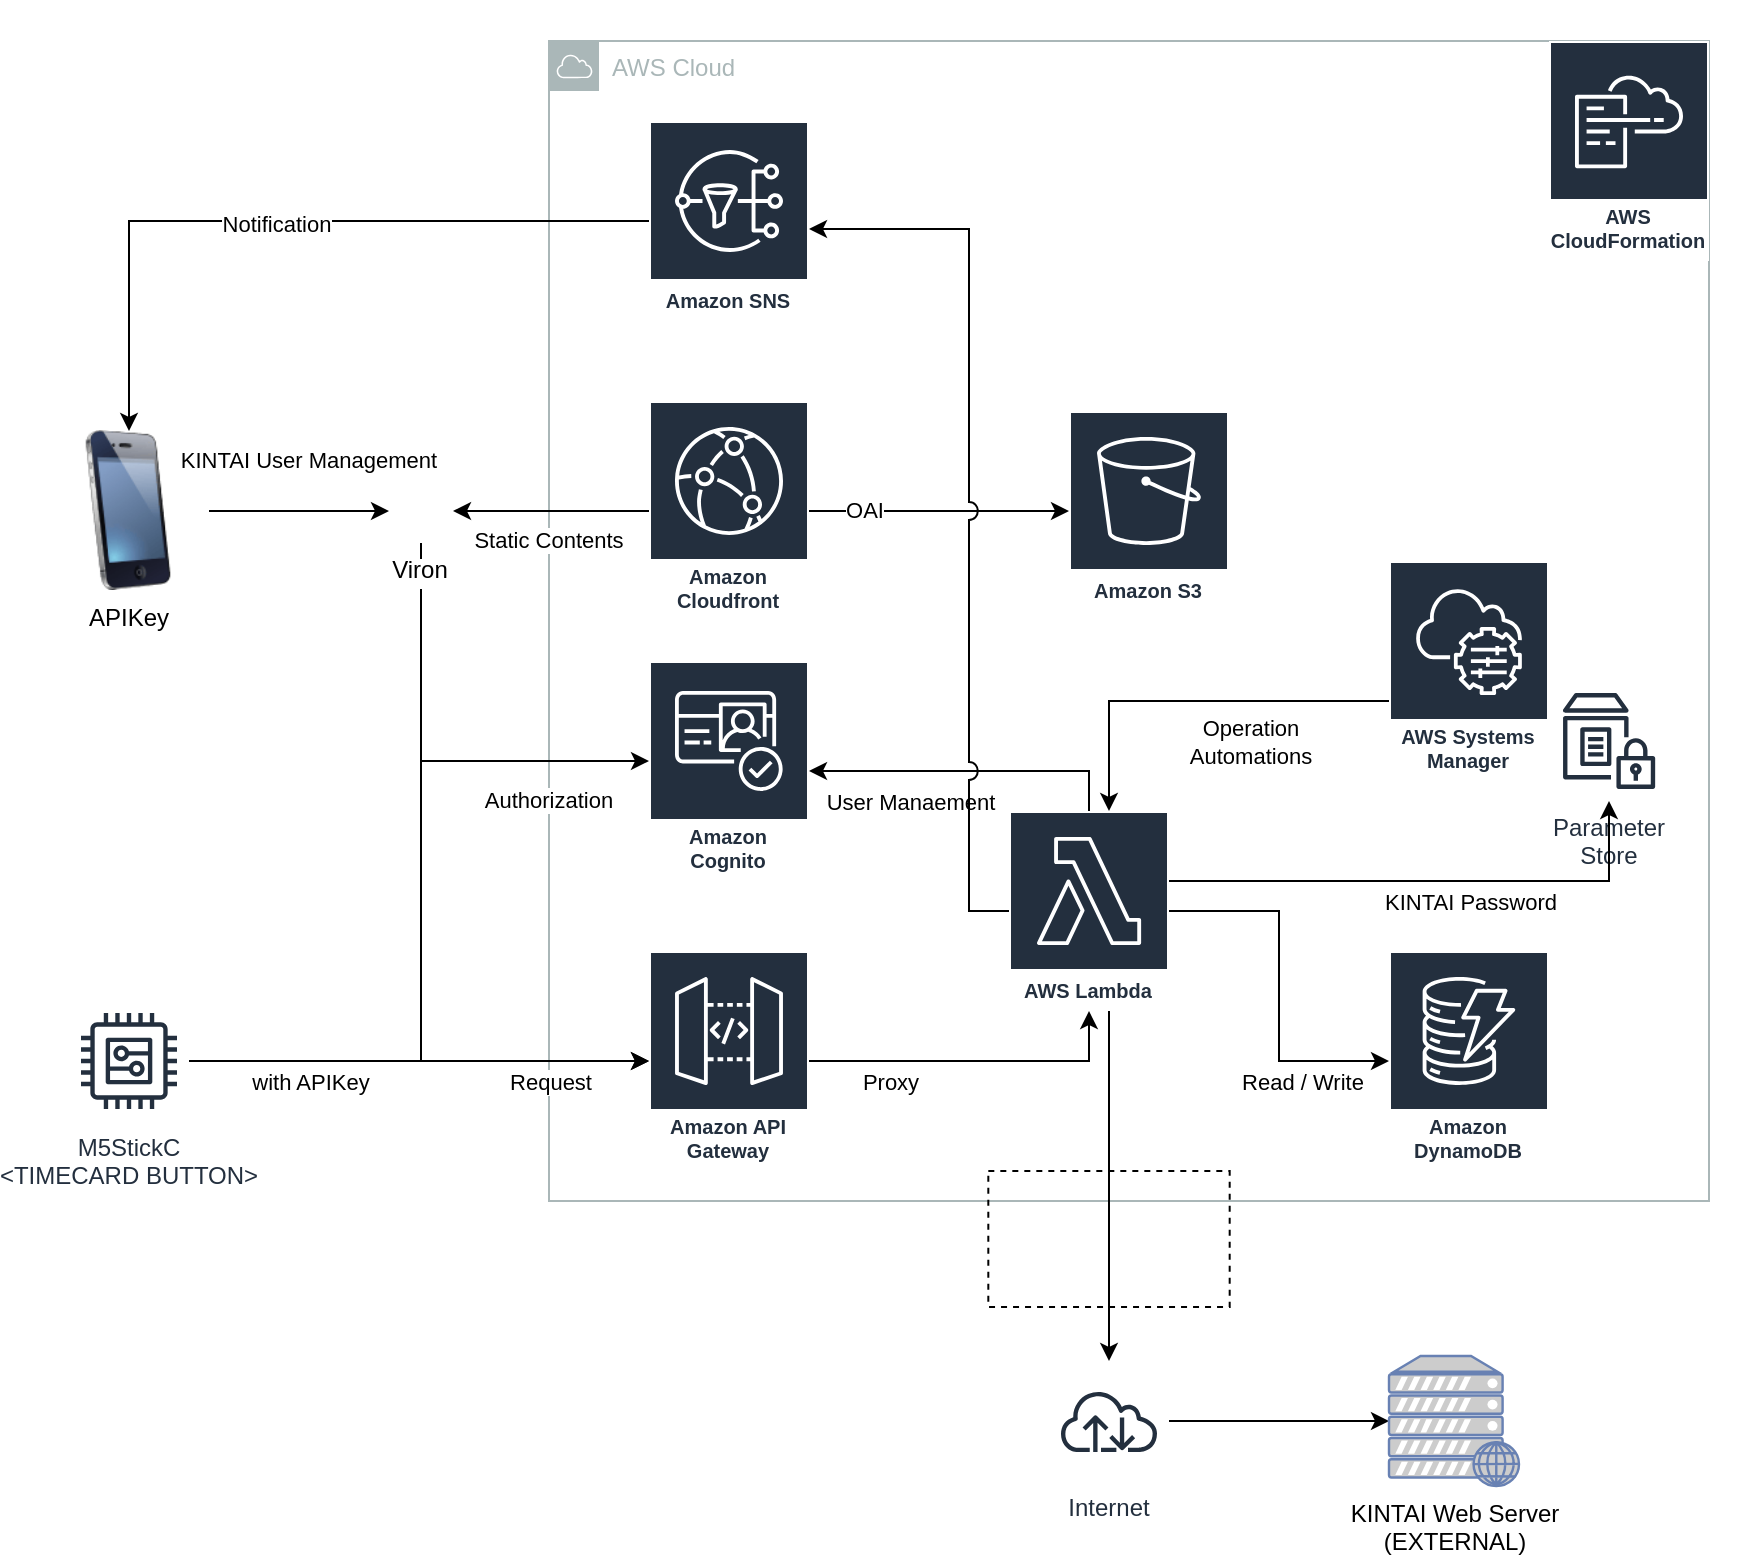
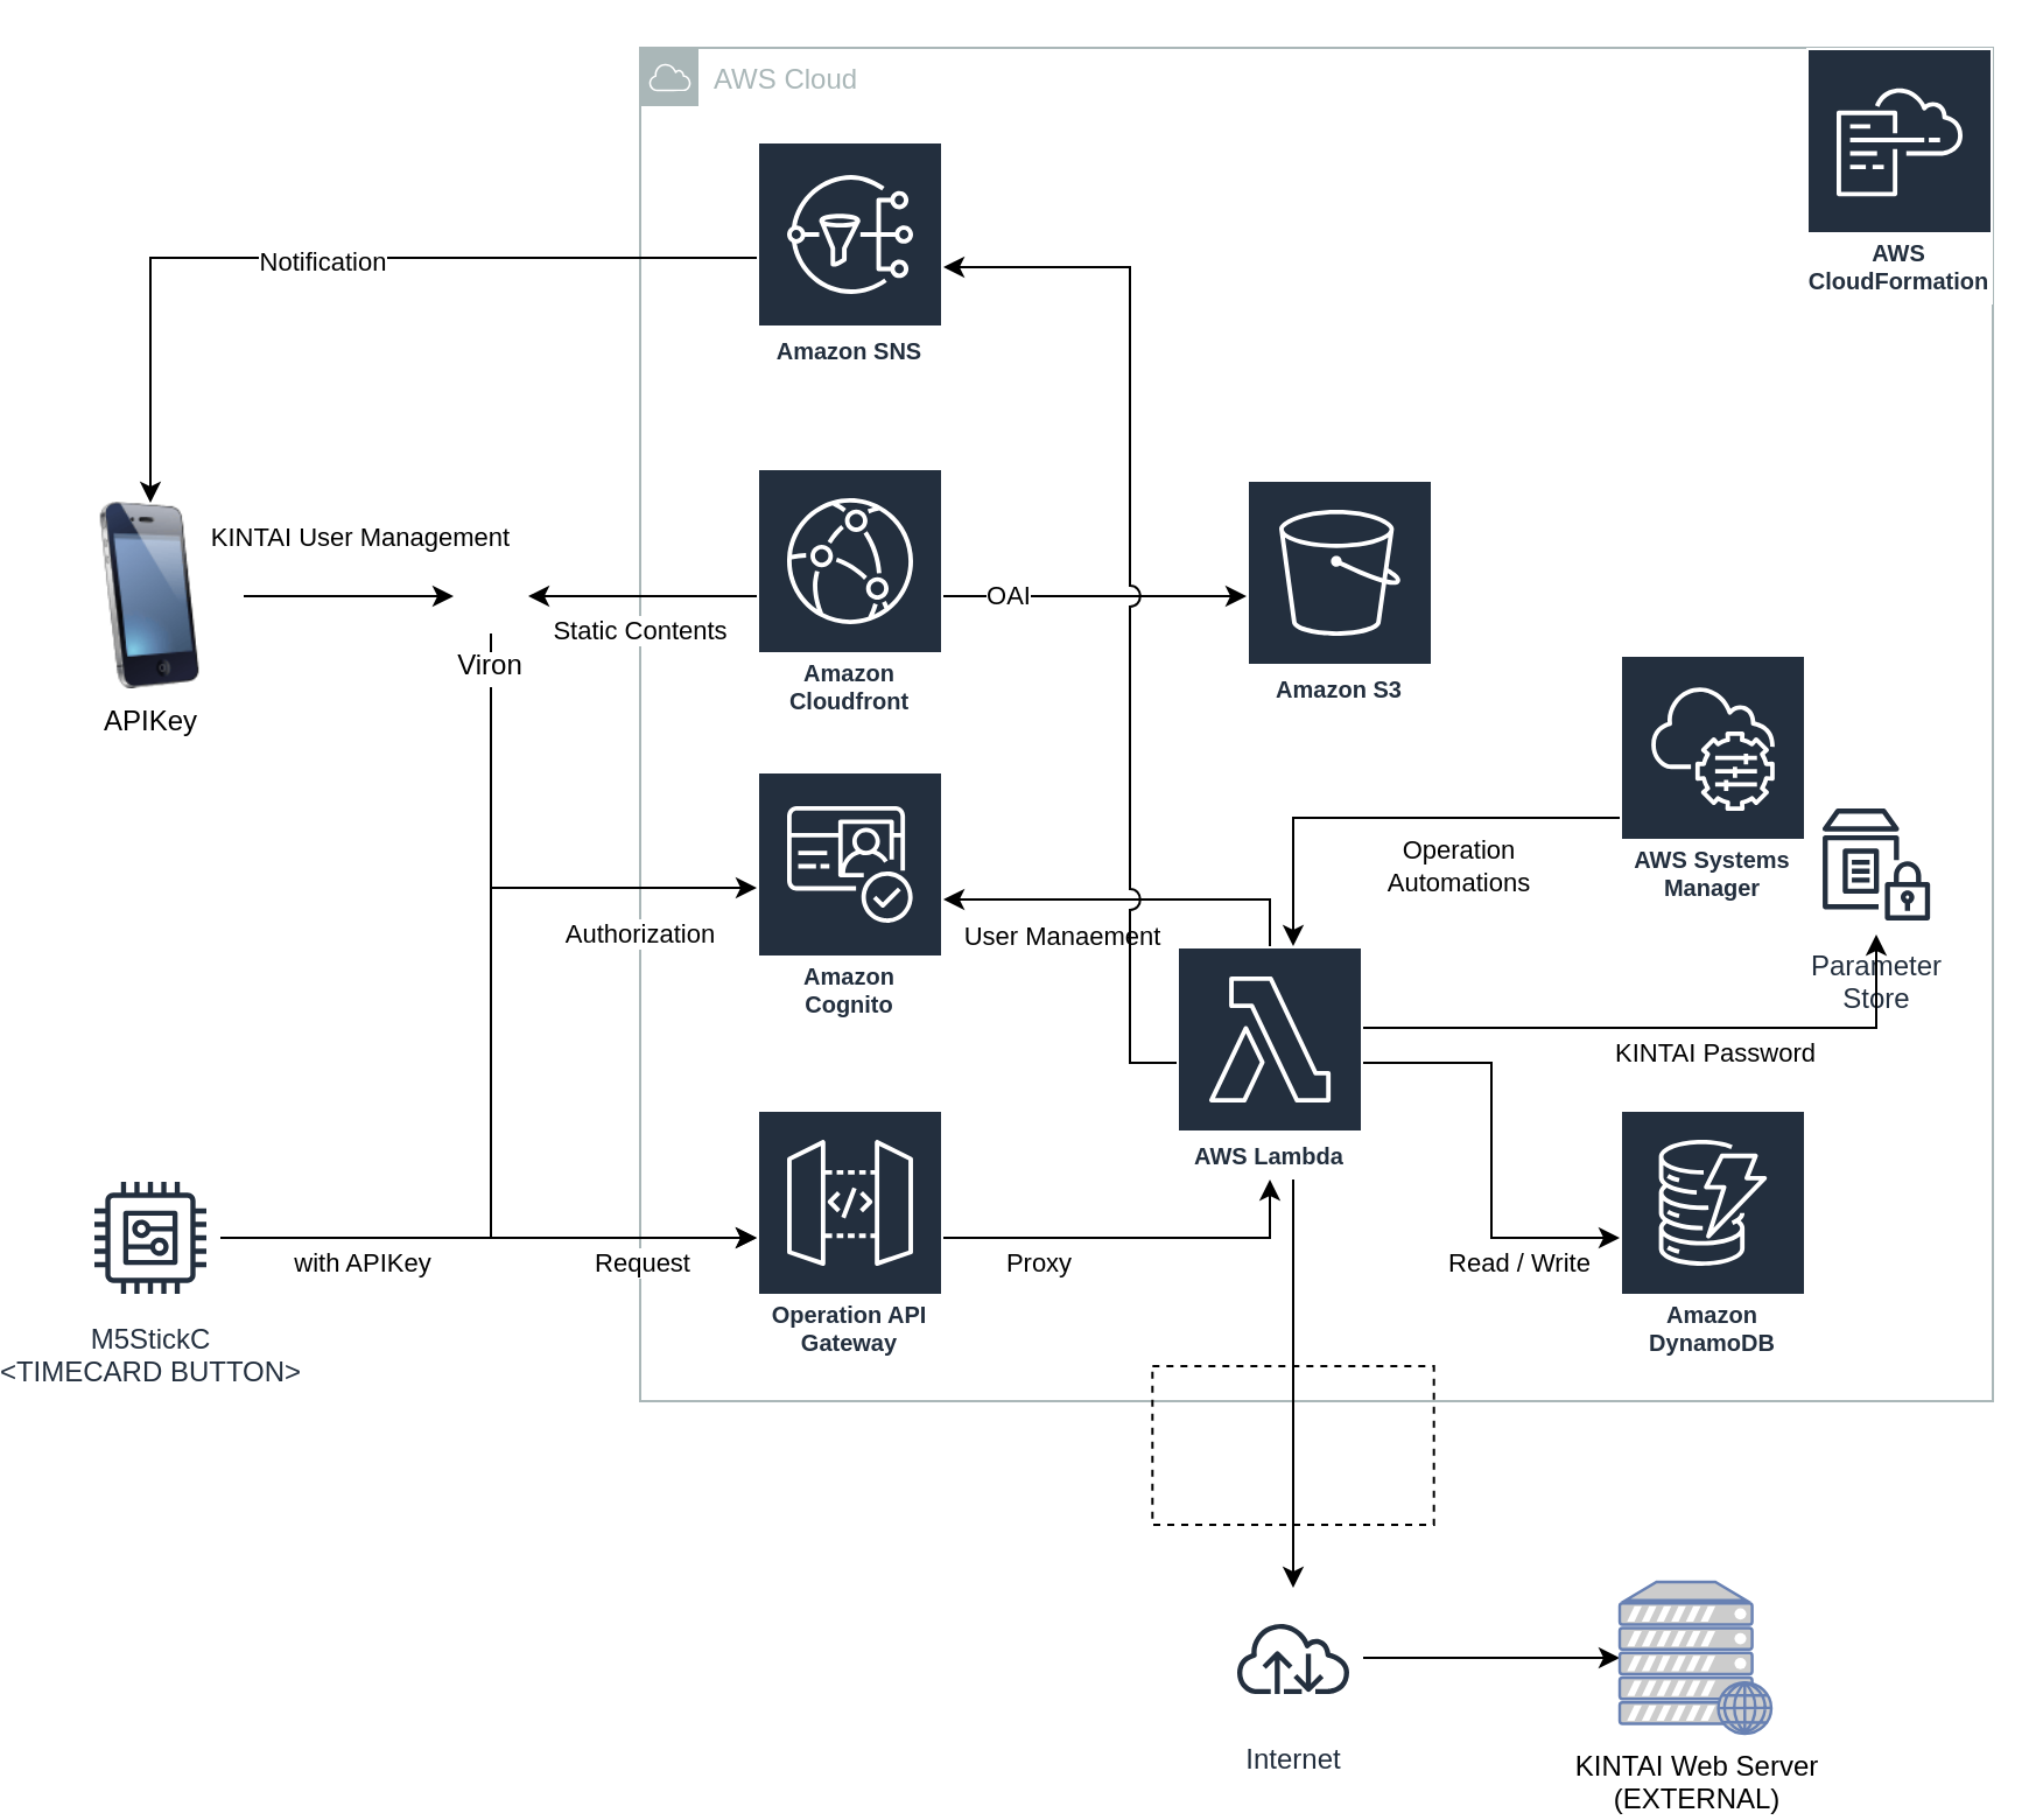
  <mxCell id="0" />
  <mxCell id="1" parent="0" />
  <mxCell id="2" value="AWS Cloud" style="outlineConnect=0;gradientColor=none;html=1;whiteSpace=wrap;fontSize=12;fontStyle=0;shape=mxgraph.aws4.group;grIcon=mxgraph.aws4.group_aws_cloud;strokeColor=#AAB7B8;fillColor=none;verticalAlign=top;align=left;spacingLeft=30;fontColor=#AAB7B8;dashed=0;" vertex="1" parent="1"><mxGeometry x="270" y="20" width="580" height="580" as="geometry" /></mxCell>
  <mxCell id="3" style="edgeStyle=orthogonalEdgeStyle;rounded=0;orthogonalLoop=1;jettySize=auto;html=1;" edge="1" parent="1" source="5" target="37"><mxGeometry relative="1" as="geometry"><Array as="points"><mxPoint x="550" y="350" /></Array></mxGeometry></mxCell>
  <mxCell id="4" value="Operation&lt;br&gt;Automations" style="edgeLabel;html=1;align=center;verticalAlign=middle;resizable=0;points=[];" vertex="1" connectable="0" parent="3"><mxGeometry x="-0.046" y="-3" relative="1" as="geometry"><mxPoint x="23" y="23" as="offset" /></mxGeometry></mxCell>
  <mxCell id="5" value="AWS Systems Manager" style="outlineConnect=0;fontColor=#232F3E;gradientColor=none;strokeColor=#ffffff;fillColor=#232F3E;dashed=0;verticalLabelPosition=middle;verticalAlign=bottom;align=center;html=1;whiteSpace=wrap;fontSize=10;fontStyle=1;spacing=3;shape=mxgraph.aws4.productIcon;prIcon=mxgraph.aws4.systems_manager;" vertex="1" parent="1"><mxGeometry x="690" y="280" width="80" height="110" as="geometry" /></mxCell>
  <mxCell id="6" value="Parameter&#10;Store" style="outlineConnect=0;fontColor=#232F3E;gradientColor=none;strokeColor=#232F3E;fillColor=#ffffff;dashed=0;verticalLabelPosition=bottom;verticalAlign=top;align=center;html=1;fontSize=12;fontStyle=0;aspect=fixed;shape=mxgraph.aws4.resourceIcon;resIcon=mxgraph.aws4.parameter_store;" vertex="1" parent="1"><mxGeometry x="770" y="340" width="60" height="60" as="geometry" /></mxCell>
  <mxCell id="7" value="Amazon DynamoDB" style="outlineConnect=0;fontColor=#232F3E;gradientColor=none;strokeColor=#ffffff;fillColor=#232F3E;dashed=0;verticalLabelPosition=middle;verticalAlign=bottom;align=center;html=1;whiteSpace=wrap;fontSize=10;fontStyle=1;spacing=3;shape=mxgraph.aws4.productIcon;prIcon=mxgraph.aws4.dynamodb;" vertex="1" parent="1"><mxGeometry x="690" y="475" width="80" height="110" as="geometry" /></mxCell>
  <mxCell id="8" style="edgeStyle=orthogonalEdgeStyle;rounded=0;orthogonalLoop=1;jettySize=auto;html=1;" edge="1" parent="1" source="10" target="37"><mxGeometry relative="1" as="geometry"><Array as="points"><mxPoint x="540" y="530" /></Array></mxGeometry></mxCell>
  <mxCell id="9" value="Proxy" style="edgeLabel;html=1;align=center;verticalAlign=middle;resizable=0;points=[];" vertex="1" connectable="0" parent="8"><mxGeometry x="-0.515" y="3" relative="1" as="geometry"><mxPoint y="13" as="offset" /></mxGeometry></mxCell>
- <mxCell id="10" value="Amazon API Gateway" style="outlineConnect=0;fontColor=#232F3E;gradientColor=none;strokeColor=#ffffff;fillColor=#232F3E;dashed=0;verticalLabelPosition=middle;verticalAlign=bottom;align=center;html=1;whiteSpace=wrap;fontSize=10;fontStyle=1;spacing=3;shape=mxgraph.aws4.productIcon;prIcon=mxgraph.aws4.api_gateway;" vertex="1" parent="1"><mxGeometry x="320" y="475" width="80" height="110" as="geometry" /></mxCell>
+ <mxCell id="10" value="Operation API Gateway" style="outlineConnect=0;fontColor=#232F3E;gradientColor=none;strokeColor=#ffffff;fillColor=#232F3E;dashed=0;verticalLabelPosition=middle;verticalAlign=bottom;align=center;html=1;whiteSpace=wrap;fontSize=10;fontStyle=1;spacing=3;shape=mxgraph.aws4.productIcon;prIcon=mxgraph.aws4.api_gateway;" vertex="1" parent="1"><mxGeometry x="320" y="475" width="80" height="110" as="geometry" /></mxCell>
  <mxCell id="11" value="Amazon S3" style="outlineConnect=0;fontColor=#232F3E;gradientColor=none;strokeColor=#ffffff;fillColor=#232F3E;dashed=0;verticalLabelPosition=middle;verticalAlign=bottom;align=center;html=1;whiteSpace=wrap;fontSize=10;fontStyle=1;spacing=3;shape=mxgraph.aws4.productIcon;prIcon=mxgraph.aws4.s3;" vertex="1" parent="1"><mxGeometry x="530" y="205" width="80" height="100" as="geometry" /></mxCell>
  <mxCell id="12" value="OAI" style="edgeStyle=orthogonalEdgeStyle;rounded=0;orthogonalLoop=1;jettySize=auto;html=1;" edge="1" parent="1" source="14" target="11"><mxGeometry x="-0.571" relative="1" as="geometry"><mxPoint as="offset" /></mxGeometry></mxCell>
  <mxCell id="13" value="Static Contents" style="edgeStyle=orthogonalEdgeStyle;rounded=0;orthogonalLoop=1;jettySize=auto;html=1;" edge="1" parent="1" source="14" target="28"><mxGeometry x="0.02" y="15" relative="1" as="geometry"><mxPoint as="offset" /></mxGeometry></mxCell>
  <mxCell id="14" value="Amazon Cloudfront" style="outlineConnect=0;fontColor=#232F3E;gradientColor=none;strokeColor=#ffffff;fillColor=#232F3E;dashed=0;verticalLabelPosition=middle;verticalAlign=bottom;align=center;html=1;whiteSpace=wrap;fontSize=10;fontStyle=1;spacing=3;shape=mxgraph.aws4.productIcon;prIcon=mxgraph.aws4.cloudfront;" vertex="1" parent="1"><mxGeometry x="320" y="200" width="80" height="110" as="geometry" /></mxCell>
  <mxCell id="15" style="edgeStyle=orthogonalEdgeStyle;rounded=0;orthogonalLoop=1;jettySize=auto;html=1;" edge="1" parent="1" source="17" target="21"><mxGeometry relative="1" as="geometry" /></mxCell>
  <mxCell id="16" value="Notification" style="edgeLabel;html=1;align=center;verticalAlign=middle;resizable=0;points=[];" vertex="1" connectable="0" parent="15"><mxGeometry x="0.025" y="1" relative="1" as="geometry"><mxPoint as="offset" /></mxGeometry></mxCell>
  <mxCell id="17" value="Amazon SNS" style="outlineConnect=0;fontColor=#232F3E;gradientColor=none;strokeColor=#ffffff;fillColor=#232F3E;dashed=0;verticalLabelPosition=middle;verticalAlign=bottom;align=center;html=1;whiteSpace=wrap;fontSize=10;fontStyle=1;spacing=3;shape=mxgraph.aws4.productIcon;prIcon=mxgraph.aws4.sns;" vertex="1" parent="1"><mxGeometry x="320" y="60" width="80" height="100" as="geometry" /></mxCell>
  <mxCell id="18" value="Amazon Cognito" style="outlineConnect=0;fontColor=#232F3E;gradientColor=none;strokeColor=#ffffff;fillColor=#232F3E;dashed=0;verticalLabelPosition=middle;verticalAlign=bottom;align=center;html=1;whiteSpace=wrap;fontSize=10;fontStyle=1;spacing=3;shape=mxgraph.aws4.productIcon;prIcon=mxgraph.aws4.cognito;" vertex="1" parent="1"><mxGeometry x="320" y="330" width="80" height="110" as="geometry" /></mxCell>
  <mxCell id="19" value="AWS CloudFormation" style="outlineConnect=0;fontColor=#232F3E;gradientColor=none;strokeColor=#ffffff;fillColor=#232F3E;dashed=0;verticalLabelPosition=middle;verticalAlign=bottom;align=center;html=1;whiteSpace=wrap;fontSize=10;fontStyle=1;spacing=3;shape=mxgraph.aws4.productIcon;prIcon=mxgraph.aws4.cloudformation;" vertex="1" parent="1"><mxGeometry x="770" y="20" width="80" height="110" as="geometry" /></mxCell>
  <mxCell id="20" value="KINTAI User Management" style="edgeStyle=orthogonalEdgeStyle;rounded=0;orthogonalLoop=1;jettySize=auto;html=1;" edge="1" parent="1" source="21" target="28"><mxGeometry x="0.111" y="25" relative="1" as="geometry"><mxPoint as="offset" /></mxGeometry></mxCell>
  <mxCell id="21" value="APIKey" style="image;html=1;image=img/lib/clip_art/telecommunication/iPhone_128x128.png" vertex="1" parent="1"><mxGeometry x="20" y="215" width="80" height="80" as="geometry" /></mxCell>
  <mxCell id="22" style="edgeStyle=orthogonalEdgeStyle;rounded=0;orthogonalLoop=1;jettySize=auto;html=1;" edge="1" parent="1" source="24" target="10"><mxGeometry relative="1" as="geometry" /></mxCell>
  <mxCell id="23" value="with APIKey" style="edgeLabel;html=1;align=center;verticalAlign=middle;resizable=0;points=[];fontColor=#000000;" vertex="1" connectable="0" parent="22"><mxGeometry x="-0.765" y="-3" relative="1" as="geometry"><mxPoint x="33" y="7" as="offset" /></mxGeometry></mxCell>
  <mxCell id="24" value="M5StickC&lt;br&gt;&amp;lt;TIMECARD BUTTON&amp;gt;" style="outlineConnect=0;fontColor=#232F3E;gradientColor=none;strokeColor=#232F3E;fillColor=#ffffff;dashed=0;verticalLabelPosition=bottom;verticalAlign=top;align=center;html=1;fontSize=12;fontStyle=0;aspect=fixed;shape=mxgraph.aws4.resourceIcon;resIcon=mxgraph.aws4.generic;" vertex="1" parent="1"><mxGeometry x="30" y="500" width="60" height="60" as="geometry" /></mxCell>
  <mxCell id="25" value="Authorization" style="edgeStyle=orthogonalEdgeStyle;rounded=0;orthogonalLoop=1;jettySize=auto;html=1;" edge="1" parent="1" source="28" target="18"><mxGeometry x="0.552" y="-20" relative="1" as="geometry"><Array as="points"><mxPoint x="206" y="380" /></Array><mxPoint as="offset" /></mxGeometry></mxCell>
  <mxCell id="26" style="edgeStyle=orthogonalEdgeStyle;rounded=0;orthogonalLoop=1;jettySize=auto;html=1;" edge="1" parent="1" source="28" target="10"><mxGeometry relative="1" as="geometry"><Array as="points"><mxPoint x="206" y="530" /></Array></mxGeometry></mxCell>
  <mxCell id="27" value="Request" style="edgeLabel;html=1;align=center;verticalAlign=middle;resizable=0;points=[];" vertex="1" connectable="0" parent="26"><mxGeometry x="0.614" y="-2" relative="1" as="geometry"><mxPoint x="22" y="8" as="offset" /></mxGeometry></mxCell>
  <mxCell id="28" value="Viron" style="shape=image;verticalLabelPosition=bottom;labelBackgroundColor=#ffffff;verticalAlign=top;aspect=fixed;imageAspect=0;image=https://d1g7hleqztotte.cloudfront.net/img/favicon-32x32.png;" vertex="1" parent="1"><mxGeometry x="190" y="239" width="32" height="32" as="geometry" /></mxCell>
  <mxCell id="29" style="edgeStyle=orthogonalEdgeStyle;rounded=0;orthogonalLoop=1;jettySize=auto;html=1;" edge="1" parent="1" source="37" target="18"><mxGeometry relative="1" as="geometry"><Array as="points"><mxPoint x="540" y="385" /></Array></mxGeometry></mxCell>
  <mxCell id="30" value="User Manaement" style="edgeLabel;html=1;align=center;verticalAlign=middle;resizable=0;points=[];" vertex="1" connectable="0" parent="29"><mxGeometry x="0.55" y="2" relative="1" as="geometry"><mxPoint x="14" y="13" as="offset" /></mxGeometry></mxCell>
  <mxCell id="31" style="edgeStyle=orthogonalEdgeStyle;rounded=0;orthogonalLoop=1;jettySize=auto;html=1;" edge="1" parent="1" source="37" target="6"><mxGeometry relative="1" as="geometry"><Array as="points"><mxPoint x="800" y="440" /></Array></mxGeometry></mxCell>
  <mxCell id="32" value="KINTAI Password" style="edgeLabel;html=1;align=center;verticalAlign=middle;resizable=0;points=[];" vertex="1" connectable="0" parent="31"><mxGeometry x="-0.038" y="1" relative="1" as="geometry"><mxPoint x="25" y="11" as="offset" /></mxGeometry></mxCell>
  <mxCell id="33" style="edgeStyle=orthogonalEdgeStyle;rounded=0;orthogonalLoop=1;jettySize=auto;html=1;jumpStyle=arc;jumpSize=9;" edge="1" parent="1" source="37" target="17"><mxGeometry relative="1" as="geometry"><Array as="points"><mxPoint x="480" y="455" /><mxPoint x="480" y="114" /></Array></mxGeometry></mxCell>
  <mxCell id="34" style="edgeStyle=orthogonalEdgeStyle;rounded=0;jumpStyle=arc;jumpSize=9;orthogonalLoop=1;jettySize=auto;html=1;" edge="1" parent="1" source="37" target="7"><mxGeometry relative="1" as="geometry" /></mxCell>
  <mxCell id="35" value="Read / Write" style="edgeLabel;html=1;align=center;verticalAlign=middle;resizable=0;points=[];" vertex="1" connectable="0" parent="34"><mxGeometry x="0.524" y="-3" relative="1" as="geometry"><mxPoint y="7" as="offset" /></mxGeometry></mxCell>
  <mxCell id="36" style="edgeStyle=orthogonalEdgeStyle;rounded=0;jumpStyle=arc;jumpSize=9;orthogonalLoop=1;jettySize=auto;html=1;" edge="1" parent="1" source="37" target="39"><mxGeometry relative="1" as="geometry"><Array as="points"><mxPoint x="550" y="610" /><mxPoint x="550" y="610" /></Array></mxGeometry></mxCell>
  <mxCell id="37" value="AWS Lambda" style="outlineConnect=0;fontColor=#232F3E;gradientColor=none;strokeColor=#ffffff;fillColor=#232F3E;dashed=0;verticalLabelPosition=middle;verticalAlign=bottom;align=center;html=1;whiteSpace=wrap;fontSize=10;fontStyle=1;spacing=3;shape=mxgraph.aws4.productIcon;prIcon=mxgraph.aws4.lambda;" vertex="1" parent="1"><mxGeometry x="500" y="405" width="80" height="100" as="geometry" /></mxCell>
  <mxCell id="38" style="edgeStyle=orthogonalEdgeStyle;rounded=0;jumpStyle=arc;jumpSize=9;orthogonalLoop=1;jettySize=auto;html=1;fontColor=#000000;" edge="1" parent="1" source="39" target="40"><mxGeometry relative="1" as="geometry" /></mxCell>
  <mxCell id="39" value="Internet" style="outlineConnect=0;fontColor=#232F3E;gradientColor=none;strokeColor=#232F3E;fillColor=#ffffff;dashed=0;verticalLabelPosition=bottom;verticalAlign=top;align=center;html=1;fontSize=12;fontStyle=0;aspect=fixed;shape=mxgraph.aws4.resourceIcon;resIcon=mxgraph.aws4.internet;" vertex="1" parent="1"><mxGeometry x="520" y="680" width="60" height="60" as="geometry" /></mxCell>
  <mxCell id="40" value="KINTAI Web Server&lt;br&gt;(EXTERNAL)" style="verticalAlign=top;verticalLabelPosition=bottom;labelPosition=center;align=center;html=1;outlineConnect=0;fillColor=#CCCCCC;strokeColor=#6881B3;gradientColor=none;gradientDirection=north;strokeWidth=2;shape=mxgraph.networks.web_server;" vertex="1" parent="1"><mxGeometry x="690" y="677.5" width="65" height="65" as="geometry" /></mxCell>
  <mxCell id="41" value="" style="shape=image;verticalLabelPosition=bottom;labelBackgroundColor=#ffffff;verticalAlign=top;aspect=fixed;imageAspect=0;image=https://3fxtqy18kygf3on3bu39kh93-wpengine.netdna-ssl.com/wp-content/uploads/2021/03/Playwright-Logo-700x394.png;labelBorderColor=none;imageBorder=#000000;dashed=1;" vertex="1" parent="1"><mxGeometry x="489.66" y="585" width="120.68" height="68" as="geometry" /></mxCell>
  <mxCell id="42" value="" style="shape=image;html=1;verticalAlign=top;verticalLabelPosition=bottom;labelBackgroundColor=#ffffff;imageAspect=0;aspect=fixed;image=https://cdn2.iconfinder.com/data/icons/metro-uinvert-dock/128/Google_Chromium.png;dashed=1;fontColor=#000000;" vertex="1" parent="1"><mxGeometry x="526" y="552" width="48" height="48" as="geometry" /></mxCell>
